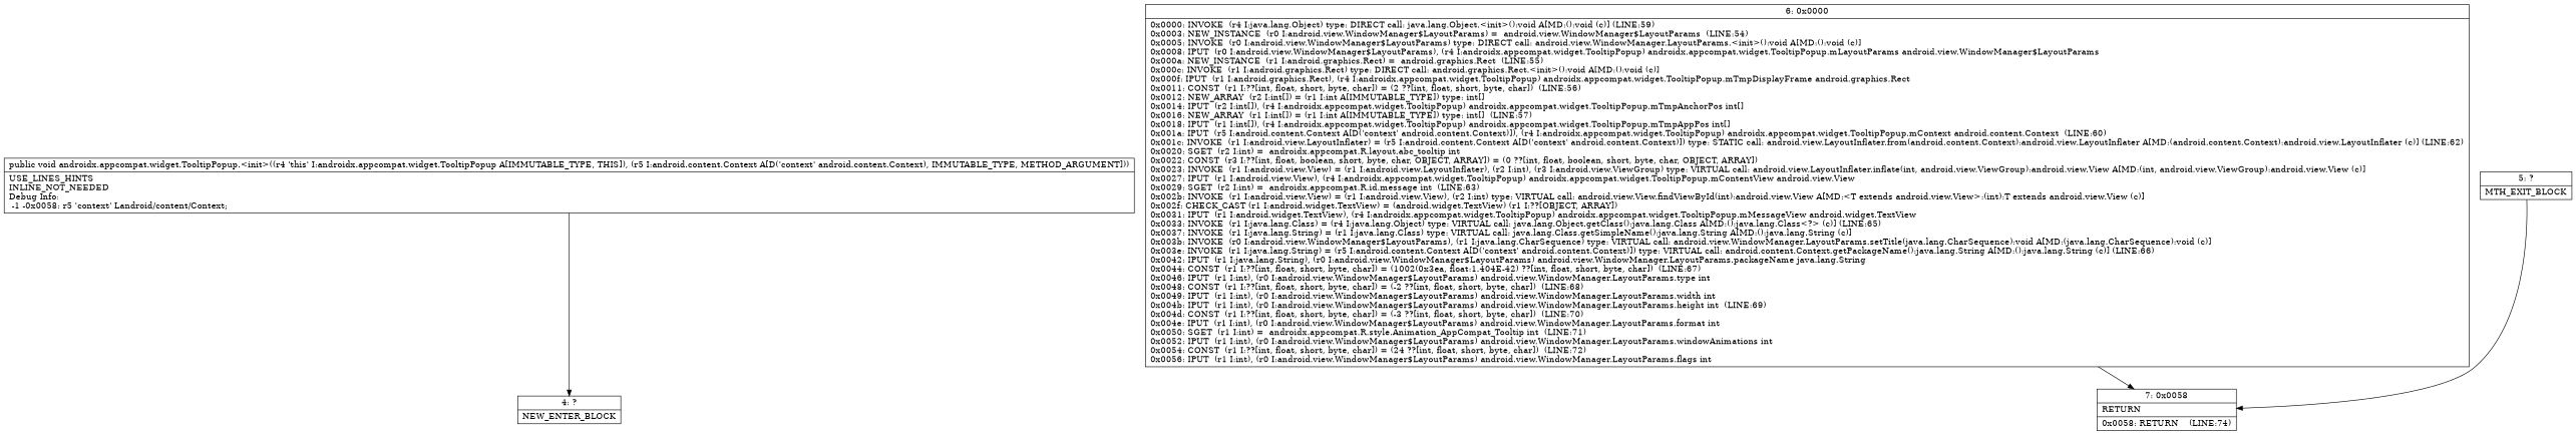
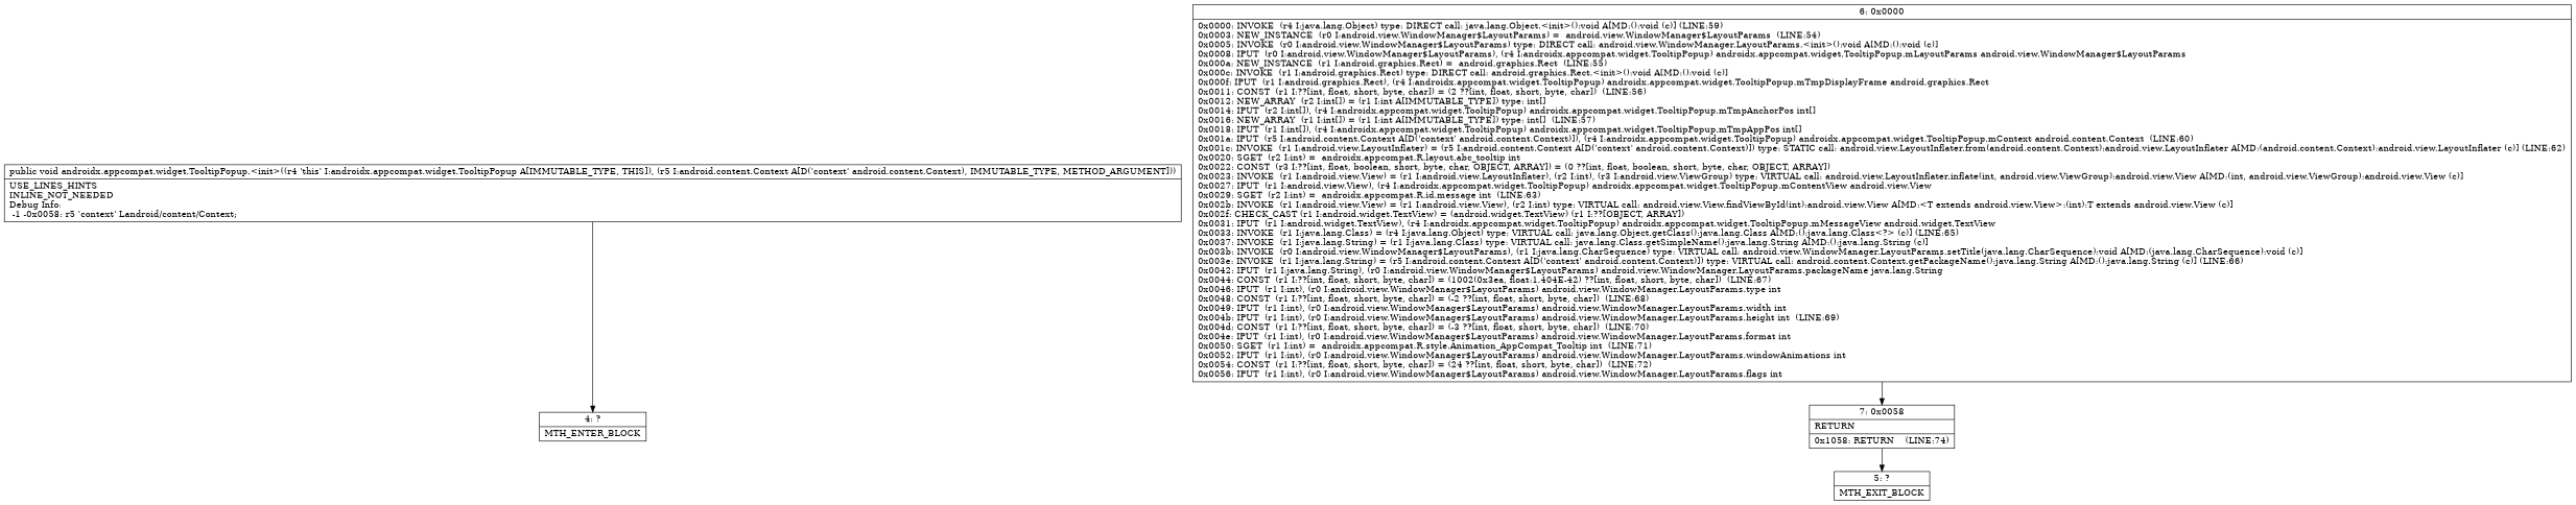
  digraph {
    node [shape=record]
-   n1 [label="{4\:\ ?|NEW_ENTER_BLOCK\l}"]
+   n1 [label="{4\:\ ?|MTH_ENTER_BLOCK\l}"]
    n2 [label="{6\:\ 0x0000|0x0000: INVOKE  (r4 I:java.lang.Object) type: DIRECT call: java.lang.Object.\<init\>():void A[MD:():void (c)] (LINE:59)\l0x0003: NEW_INSTANCE  (r0 I:android.view.WindowManager$LayoutParams) =  android.view.WindowManager$LayoutParams  (LINE:54)\l0x0005: INVOKE  (r0 I:android.view.WindowManager$LayoutParams) type: DIRECT call: android.view.WindowManager.LayoutParams.\<init\>():void A[MD:():void (c)]\l0x0008: IPUT  (r0 I:android.view.WindowManager$LayoutParams), (r4 I:androidx.appcompat.widget.TooltipPopup) androidx.appcompat.widget.TooltipPopup.mLayoutParams android.view.WindowManager$LayoutParams \l0x000a: NEW_INSTANCE  (r1 I:android.graphics.Rect) =  android.graphics.Rect  (LINE:55)\l0x000c: INVOKE  (r1 I:android.graphics.Rect) type: DIRECT call: android.graphics.Rect.\<init\>():void A[MD:():void (c)]\l0x000f: IPUT  (r1 I:android.graphics.Rect), (r4 I:androidx.appcompat.widget.TooltipPopup) androidx.appcompat.widget.TooltipPopup.mTmpDisplayFrame android.graphics.Rect \l0x0011: CONST  (r1 I:??[int, float, short, byte, char]) = (2 ??[int, float, short, byte, char])  (LINE:56)\l0x0012: NEW_ARRAY  (r2 I:int[]) = (r1 I:int A[IMMUTABLE_TYPE]) type: int[] \l0x0014: IPUT  (r2 I:int[]), (r4 I:androidx.appcompat.widget.TooltipPopup) androidx.appcompat.widget.TooltipPopup.mTmpAnchorPos int[] \l0x0016: NEW_ARRAY  (r1 I:int[]) = (r1 I:int A[IMMUTABLE_TYPE]) type: int[]  (LINE:57)\l0x0018: IPUT  (r1 I:int[]), (r4 I:androidx.appcompat.widget.TooltipPopup) androidx.appcompat.widget.TooltipPopup.mTmpAppPos int[] \l0x001a: IPUT  (r5 I:android.content.Context A[D('context' android.content.Context)]), (r4 I:androidx.appcompat.widget.TooltipPopup) androidx.appcompat.widget.TooltipPopup.mContext android.content.Context  (LINE:60)\l0x001c: INVOKE  (r1 I:android.view.LayoutInflater) = (r5 I:android.content.Context A[D('context' android.content.Context)]) type: STATIC call: android.view.LayoutInflater.from(android.content.Context):android.view.LayoutInflater A[MD:(android.content.Context):android.view.LayoutInflater (c)] (LINE:62)\l0x0020: SGET  (r2 I:int) =  androidx.appcompat.R.layout.abc_tooltip int \l0x0022: CONST  (r3 I:??[int, float, boolean, short, byte, char, OBJECT, ARRAY]) = (0 ??[int, float, boolean, short, byte, char, OBJECT, ARRAY]) \l0x0023: INVOKE  (r1 I:android.view.View) = (r1 I:android.view.LayoutInflater), (r2 I:int), (r3 I:android.view.ViewGroup) type: VIRTUAL call: android.view.LayoutInflater.inflate(int, android.view.ViewGroup):android.view.View A[MD:(int, android.view.ViewGroup):android.view.View (c)]\l0x0027: IPUT  (r1 I:android.view.View), (r4 I:androidx.appcompat.widget.TooltipPopup) androidx.appcompat.widget.TooltipPopup.mContentView android.view.View \l0x0029: SGET  (r2 I:int) =  androidx.appcompat.R.id.message int  (LINE:63)\l0x002b: INVOKE  (r1 I:android.view.View) = (r1 I:android.view.View), (r2 I:int) type: VIRTUAL call: android.view.View.findViewById(int):android.view.View A[MD:\<T extends android.view.View\>:(int):T extends android.view.View (c)]\l0x002f: CHECK_CAST (r1 I:android.widget.TextView) = (android.widget.TextView) (r1 I:??[OBJECT, ARRAY]) \l0x0031: IPUT  (r1 I:android.widget.TextView), (r4 I:androidx.appcompat.widget.TooltipPopup) androidx.appcompat.widget.TooltipPopup.mMessageView android.widget.TextView \l0x0033: INVOKE  (r1 I:java.lang.Class) = (r4 I:java.lang.Object) type: VIRTUAL call: java.lang.Object.getClass():java.lang.Class A[MD:():java.lang.Class\<?\> (c)] (LINE:65)\l0x0037: INVOKE  (r1 I:java.lang.String) = (r1 I:java.lang.Class) type: VIRTUAL call: java.lang.Class.getSimpleName():java.lang.String A[MD:():java.lang.String (c)]\l0x003b: INVOKE  (r0 I:android.view.WindowManager$LayoutParams), (r1 I:java.lang.CharSequence) type: VIRTUAL call: android.view.WindowManager.LayoutParams.setTitle(java.lang.CharSequence):void A[MD:(java.lang.CharSequence):void (c)]\l0x003e: INVOKE  (r1 I:java.lang.String) = (r5 I:android.content.Context A[D('context' android.content.Context)]) type: VIRTUAL call: android.content.Context.getPackageName():java.lang.String A[MD:():java.lang.String (c)] (LINE:66)\l0x0042: IPUT  (r1 I:java.lang.String), (r0 I:android.view.WindowManager$LayoutParams) android.view.WindowManager.LayoutParams.packageName java.lang.String \l0x0044: CONST  (r1 I:??[int, float, short, byte, char]) = (1002(0x3ea, float:1.404E\-42) ??[int, float, short, byte, char])  (LINE:67)\l0x0046: IPUT  (r1 I:int), (r0 I:android.view.WindowManager$LayoutParams) android.view.WindowManager.LayoutParams.type int \l0x0048: CONST  (r1 I:??[int, float, short, byte, char]) = (\-2 ??[int, float, short, byte, char])  (LINE:68)\l0x0049: IPUT  (r1 I:int), (r0 I:android.view.WindowManager$LayoutParams) android.view.WindowManager.LayoutParams.width int \l0x004b: IPUT  (r1 I:int), (r0 I:android.view.WindowManager$LayoutParams) android.view.WindowManager.LayoutParams.height int  (LINE:69)\l0x004d: CONST  (r1 I:??[int, float, short, byte, char]) = (\-3 ??[int, float, short, byte, char])  (LINE:70)\l0x004e: IPUT  (r1 I:int), (r0 I:android.view.WindowManager$LayoutParams) android.view.WindowManager.LayoutParams.format int \l0x0050: SGET  (r1 I:int) =  androidx.appcompat.R.style.Animation_AppCompat_Tooltip int  (LINE:71)\l0x0052: IPUT  (r1 I:int), (r0 I:android.view.WindowManager$LayoutParams) android.view.WindowManager.LayoutParams.windowAnimations int \l0x0054: CONST  (r1 I:??[int, float, short, byte, char]) = (24 ??[int, float, short, byte, char])  (LINE:72)\l0x0056: IPUT  (r1 I:int), (r0 I:android.view.WindowManager$LayoutParams) android.view.WindowManager.LayoutParams.flags int \l}"]
-   n3 [label="{7\:\ 0x0058|RETURN\l|0x0058: RETURN    (LINE:74)\l}"]
+   n3 [label="{7\:\ 0x0058|RETURN\l|0x1058: RETURN    (LINE:74)\l}"]
    n4 [label="{5\:\ ?|MTH_EXIT_BLOCK\l}"]
    n5 [label="{public void androidx.appcompat.widget.TooltipPopup.\<init\>((r4 'this' I:androidx.appcompat.widget.TooltipPopup A[IMMUTABLE_TYPE, THIS]), (r5 I:android.content.Context A[D('context' android.content.Context), IMMUTABLE_TYPE, METHOD_ARGUMENT]))  | USE_LINES_HINTS\lINLINE_NOT_NEEDED\lDebug Info:\l  \-1 \-0x0058: r5 'context' Landroid\/content\/Context;\l}"]
    n2 -> n3
-   n4 -> n3
+   n3 -> n4
    n5 -> n1
  }
